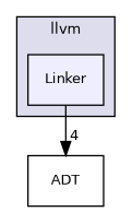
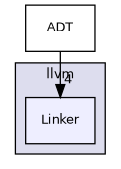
  digraph {
    compound=true
    node [fontname=Helvetica fontsize=10 shape=box]
    n1 [fillcolor="#eeeeff" label=Linker pencolor=black style=filled]
    n2 [label=ADT]
    subgraph cluster_1 {
      bgcolor="#ddddee"
      fontname=Helvetica
      fontsize=10
      label=llvm
      pencolor=black
      n1
    }
-   n1 -> n2 [headlabel=4 labeldistance=1.5 labelfontname=Helvetica labelfontsize=10]
+   n2 -> n1 [headlabel=4 labeldistance=1.5 labelfontname=Helvetica labelfontsize=10]
  }
